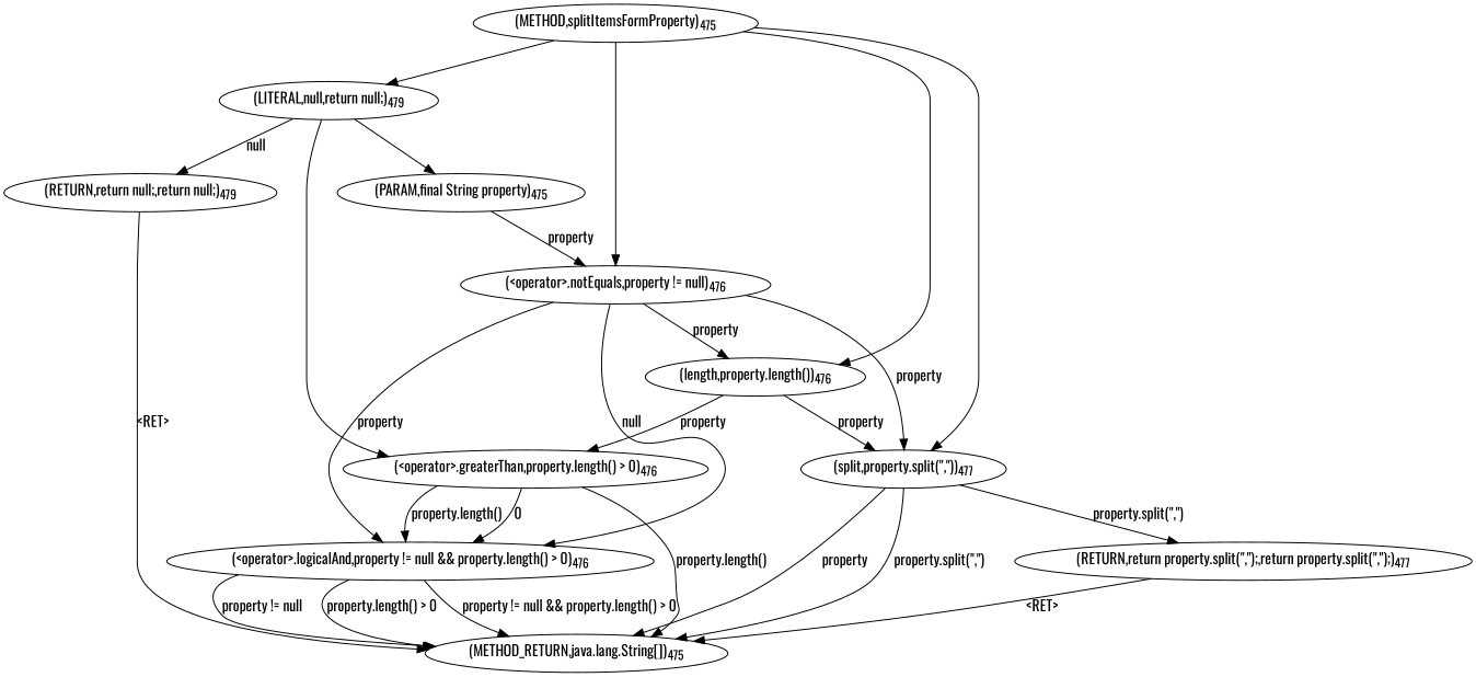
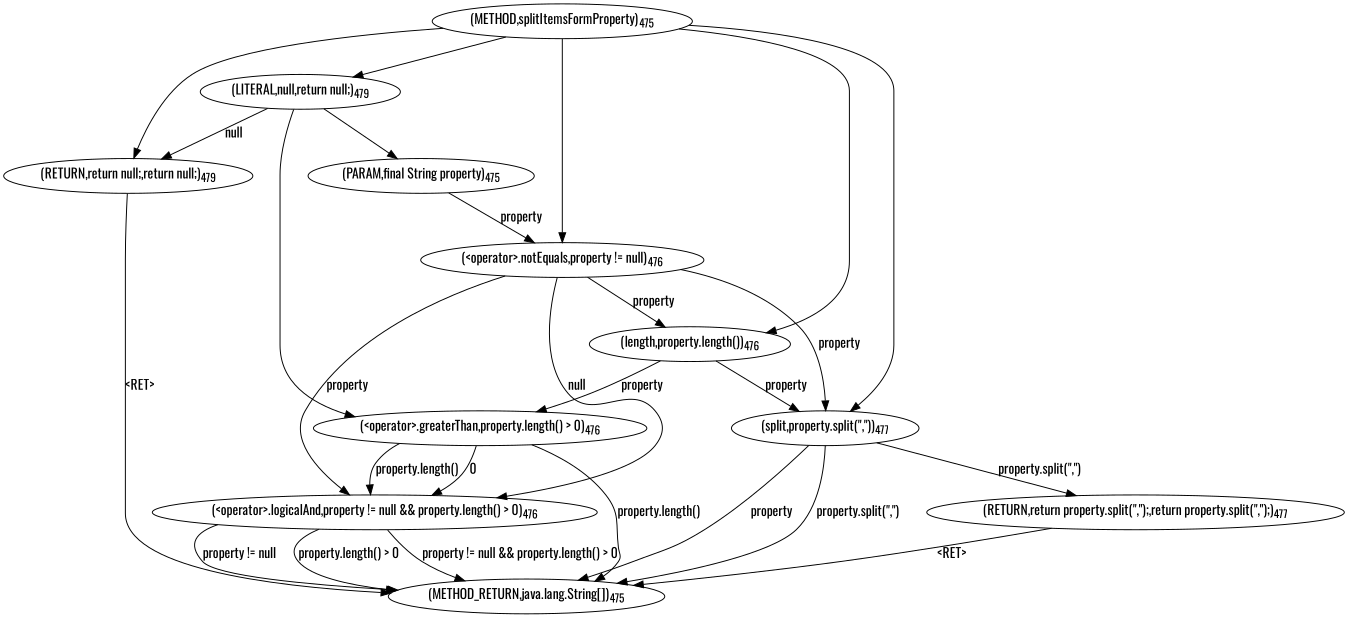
  digraph {
    fontname=Oswald
    node [fontname=Oswald]
    edge [fontname=Oswald]
    n1 [label=<(METHOD,splitItemsFormProperty)<SUB>475</SUB>>]
    n2 [label=<(RETURN,return null;,return null;)<SUB>479</SUB>>]
    n3 [label=<(LITERAL,null,return null;)<SUB>479</SUB>>]
    n4 [label=<(&lt;operator&gt;.notEquals,property != null)<SUB>476</SUB>>]
    n5 [label=<(split,property.split(&quot;,&quot;))<SUB>477</SUB>>]
    n6 [label=<(length,property.length())<SUB>476</SUB>>]
    n7 [label=<(PARAM,final String property)<SUB>475</SUB>>]
    n8 [label=<(METHOD_RETURN,java.lang.String[])<SUB>475</SUB>>]
    n9 [label=<(&lt;operator&gt;.greaterThan,property.length() &gt; 0)<SUB>476</SUB>>]
    n10 [label=<(&lt;operator&gt;.logicalAnd,property != null &amp;&amp; property.length() &gt; 0)<SUB>476</SUB>>]
    n11 [label=<(RETURN,return property.split(&quot;,&quot;);,return property.split(&quot;,&quot;);)<SUB>477</SUB>>]
+   n1 -> n2
    n1 -> n3
    n1 -> n4
    n1 -> n5
    n1 -> n6
    n2 -> n8 [label="&lt;RET&gt;"]
    n3 -> n2 [label=null]
    n3 -> n7
    n3 -> n9
    n4 -> n5 [label=property]
    n4 -> n6 [label=property]
    n4 -> n10 [label=property]
    n4 -> n10 [label=null]
    n5 -> n8 [label=property]
    n5 -> n8 [label="property.split(&quot;,&quot;)"]
    n5 -> n11 [label="property.split(&quot;,&quot;)"]
    n6 -> n5 [label=property]
    n6 -> n9 [label=property]
    n7 -> n4 [label=property]
    n9 -> n8 [label="property.length()"]
    n9 -> n10 [label="property.length()"]
    n9 -> n10 [label=0]
    n10 -> n8 [label="property != null"]
    n10 -> n8 [label="property.length() &gt; 0"]
    n10 -> n8 [label="property != null &amp;&amp; property.length() &gt; 0"]
    n11 -> n8 [label="&lt;RET&gt;"]
  }
